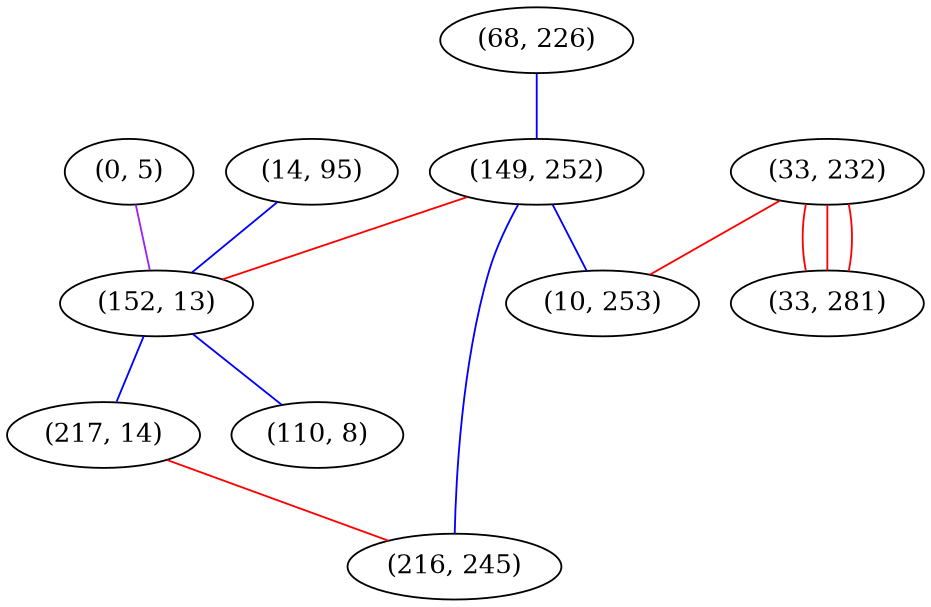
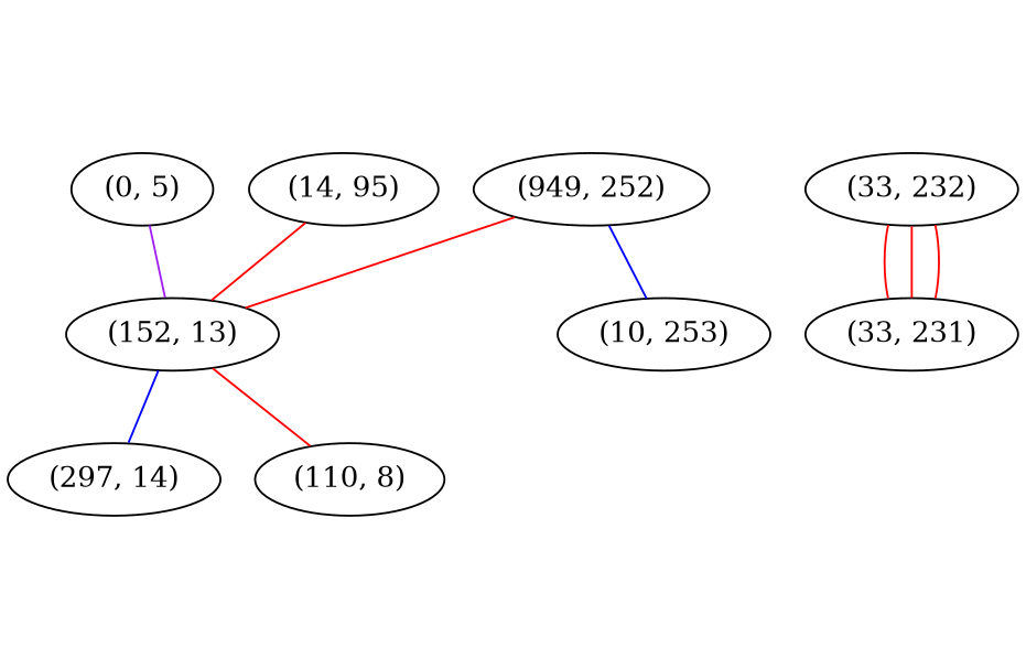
  graph {
    edge [color=blue weight=3]
    n1 [label="(0, 5)"]
    "(152, 13)"
-   "(217, 14)"
+   "(217, 14)" [label="(297, 14)"]
    "(110, 8)"
    "(14, 95)"
-   "(68, 226)"
-   "(149, 252)"
+   "(149, 252)" [label="(949, 252)"]
    "(10, 253)"
-   "(216, 245)"
    "(33, 232)"
-   "(33, 231)" [label="(33, 281)"]
+   "(33, 231)"
    n1 -- "(152, 13)" [color=purple weight=4]
    "(152, 13)" -- "(217, 14)"
-   "(152, 13)" -- "(110, 8)"
-   "(217, 14)" -- "(216, 245)" [color=red weight=1]
-   "(14, 95)" -- "(152, 13)"
-   "(68, 226)" -- "(149, 252)"
+   "(152, 13)" -- "(110, 8)" [color=red]
+   "(14, 95)" -- "(152, 13)" [color=red]
    "(149, 252)" -- "(152, 13)" [color=red weight=1]
    "(149, 252)" -- "(10, 253)"
-   "(149, 252)" -- "(216, 245)"
-   "(33, 232)" -- "(10, 253)" [color=red weight=1]
    "(33, 232)" -- "(33, 231)" [color=red weight=1]
    "(33, 232)" -- "(33, 231)" [color=red weight=1]
    "(33, 232)" -- "(33, 231)" [color=red weight=1]
  }
